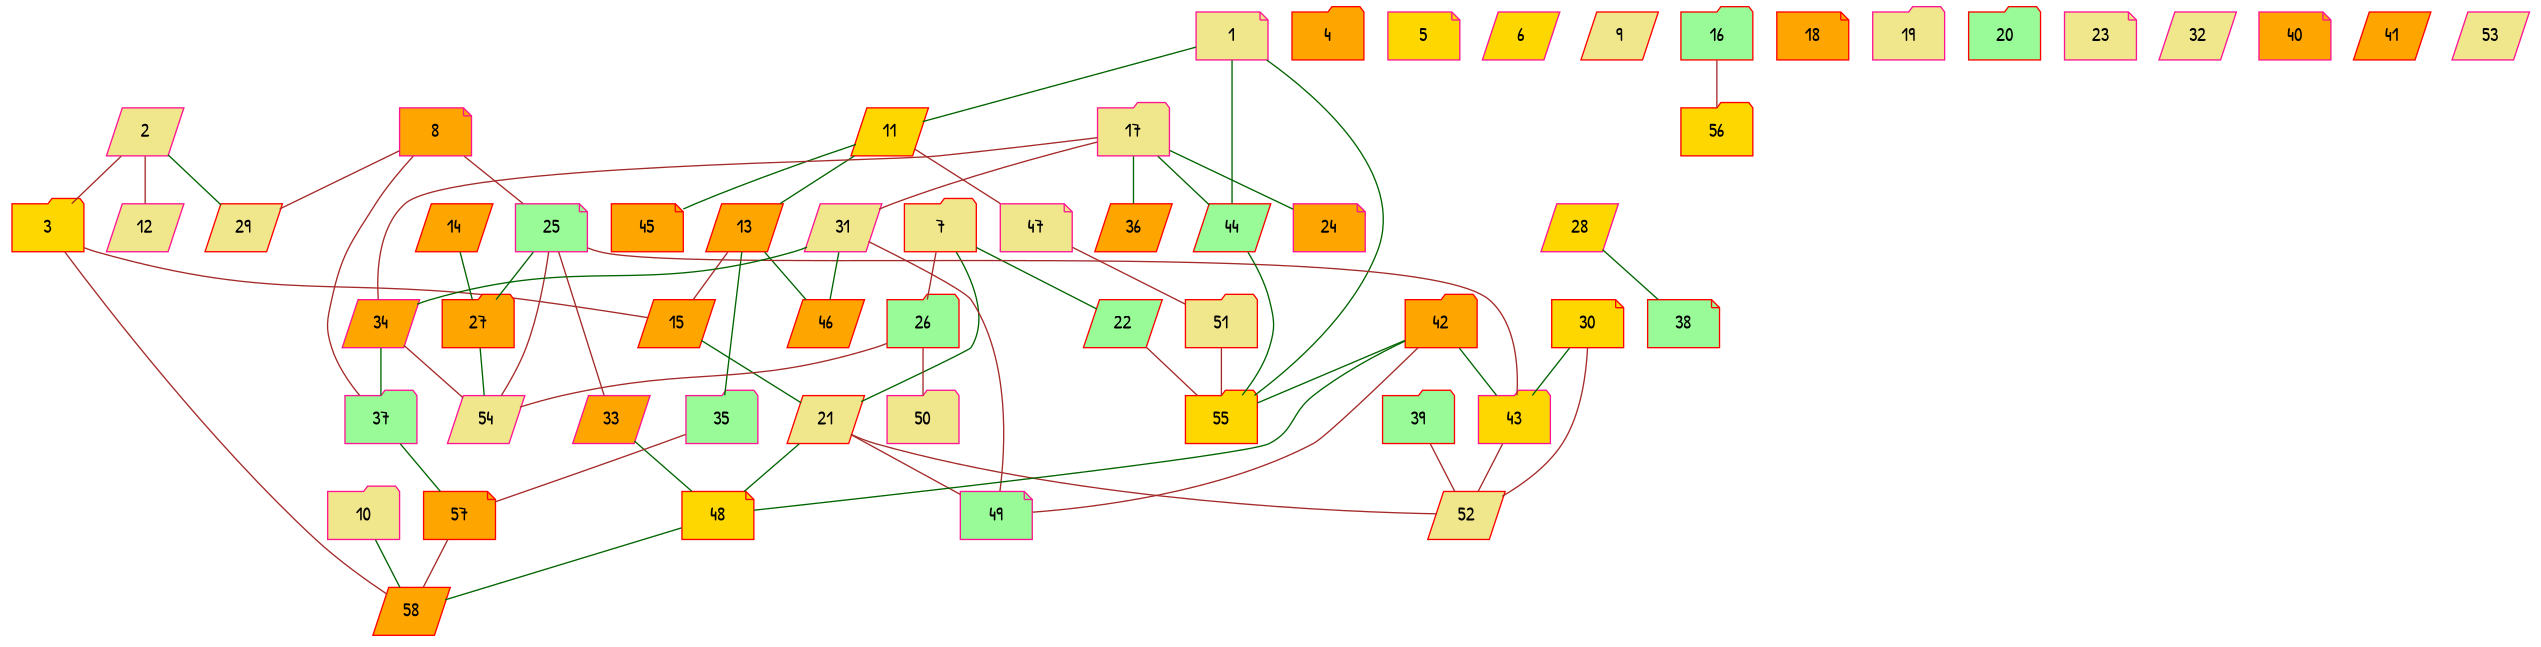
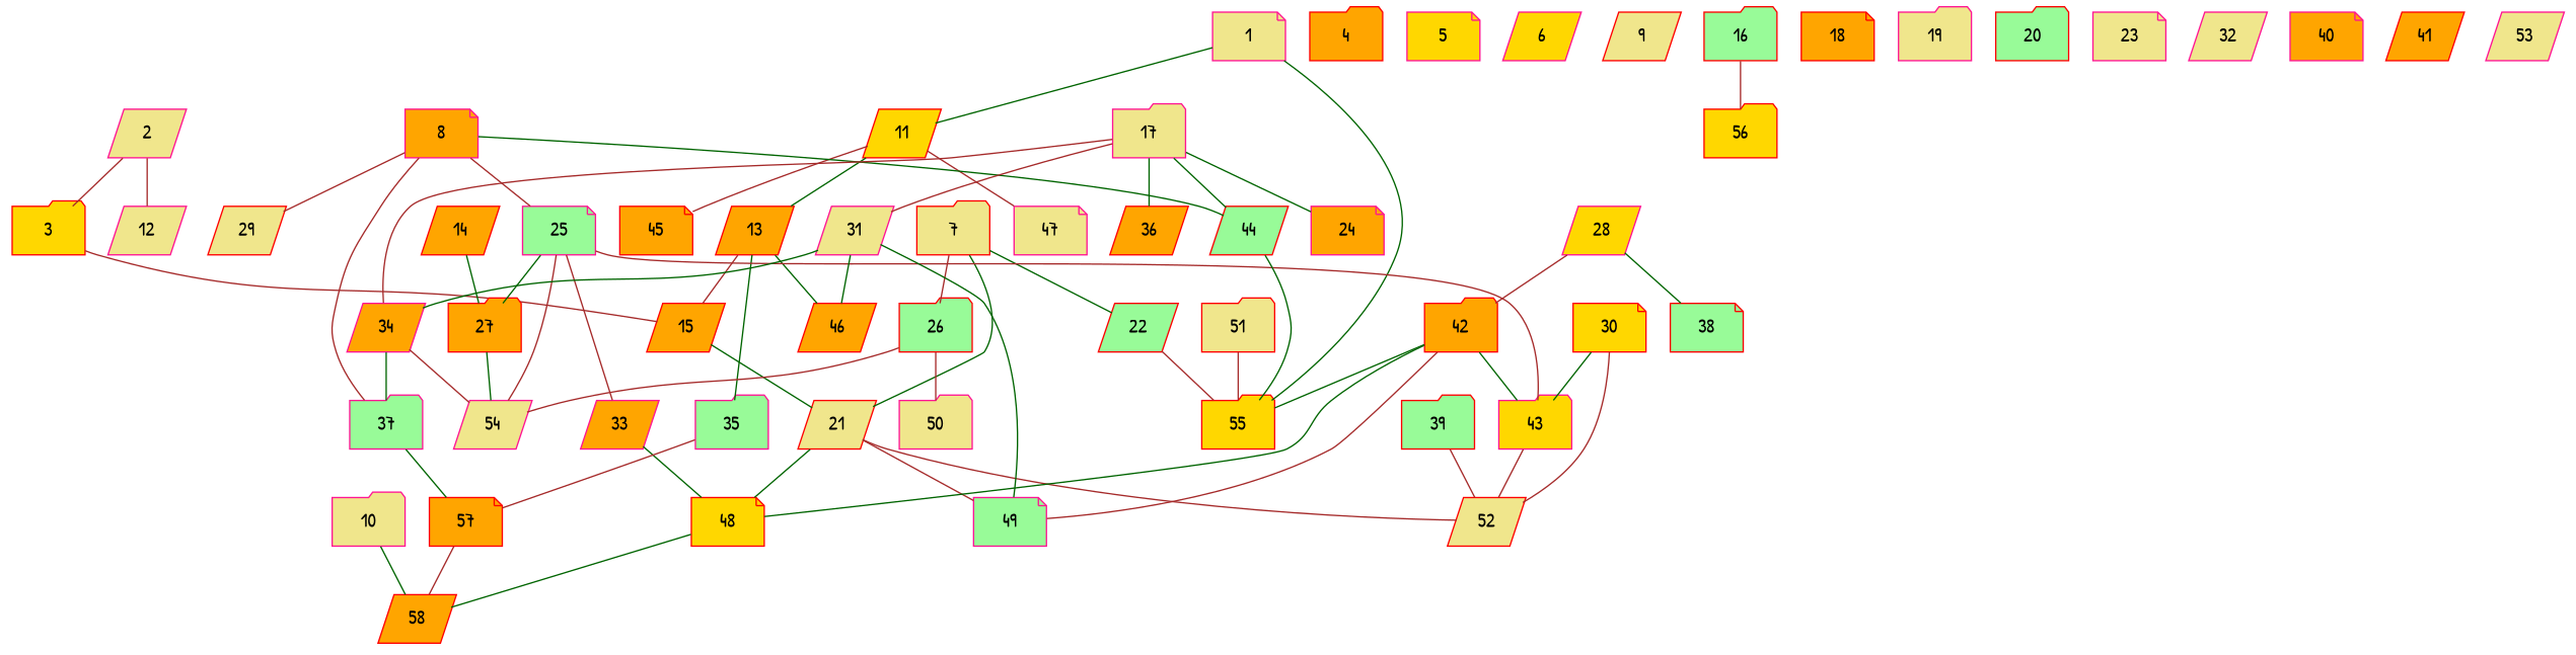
  graph {
    fontname="Patrick Hand"
    node [color=red fillcolor=khaki fontname="Patrick Hand" shape=parallelogram style=filled]
    edge [color=brown fontname="Patrick Hand"]
    1 [color=deeppink shape=note]
    11 [fillcolor=gold]
    55 [fillcolor=gold shape=folder]
    13 [fillcolor=orange]
    45 [fillcolor=orange shape=note]
    47 [color=deeppink shape=note]
    2 [color=deeppink]
    3 [fillcolor=gold shape=folder]
    12 [color=deeppink]
    29
    15 [fillcolor=orange]
    58 [fillcolor=orange]
    21
    4 [fillcolor=orange shape=folder]
    5 [color=deeppink fillcolor=gold shape=note]
    6 [color=deeppink fillcolor=gold]
    7 [shape=folder]
    22 [fillcolor=palegreen]
    26 [fillcolor=palegreen shape=folder]
    48 [fillcolor=gold shape=note]
    49 [color=deeppink fillcolor=palegreen shape=note]
    52
    54 [color=deeppink]
    50 [color=deeppink shape=folder]
    8 [color=deeppink fillcolor=orange shape=note]
    25 [color=deeppink fillcolor=palegreen shape=note]
    37 [color=deeppink fillcolor=palegreen shape=folder]
    44 [fillcolor=palegreen]
    27 [fillcolor=orange shape=folder]
    33 [color=deeppink fillcolor=orange]
    43 [color=deeppink fillcolor=gold shape=folder]
    57 [fillcolor=orange shape=note]
    9
    10 [color=deeppink shape=folder]
    35 [color=deeppink fillcolor=palegreen shape=folder]
    46 [fillcolor=orange]
    51 [shape=folder]
    14 [fillcolor=orange]
    16 [fillcolor=palegreen shape=folder]
    56 [fillcolor=gold shape=folder]
    17 [color=deeppink shape=folder]
    24 [color=deeppink fillcolor=orange shape=note]
    31 [color=deeppink]
    34 [color=deeppink fillcolor=orange]
    36 [fillcolor=orange]
    18 [fillcolor=orange shape=note]
    19 [color=deeppink shape=folder]
    20 [fillcolor=palegreen shape=folder]
    23 [color=deeppink shape=note]
    28 [color=deeppink fillcolor=gold]
    38 [fillcolor=palegreen shape=note]
    42 [fillcolor=orange shape=folder]
    30 [fillcolor=gold shape=note]
    32 [color=deeppink]
    39 [fillcolor=palegreen shape=folder]
    40 [color=deeppink fillcolor=orange shape=note]
    41 [fillcolor=orange]
    53 [color=deeppink]
    1 -- 11 [color=darkgreen]
    1 -- 55 [color=darkgreen]
    11 -- 13 [color=darkgreen]
-   11 -- 45 [color=darkgreen]
+   11 -- 45
    11 -- 47
    13 -- 15
    13 -- 35 [color=darkgreen]
    13 -- 46 [color=darkgreen]
-   47 -- 51
    2 -- 3
    2 -- 12
-   2 -- 29 [color=darkgreen]
    3 -- 15
-   3 -- 58
    15 -- 21 [color=darkgreen]
    21 -- 48 [color=darkgreen]
    21 -- 49
    21 -- 52
    7 -- 21 [color=darkgreen]
    7 -- 22 [color=darkgreen]
    7 -- 26
    22 -- 55
    26 -- 54
    26 -- 50
    48 -- 58 [color=darkgreen]
    8 -- 29
    8 -- 25
    8 -- 37
-   1 -- 44 [color=darkgreen]
+   8 -- 44 [color=darkgreen]
    25 -- 54
    25 -- 27 [color=darkgreen]
    25 -- 33
    25 -- 43
    37 -- 57 [color=darkgreen]
    44 -- 55 [color=darkgreen]
    27 -- 54 [color=darkgreen]
    33 -- 48 [color=darkgreen]
    43 -- 52
    57 -- 58
    10 -- 58 [color=darkgreen]
    35 -- 57
    51 -- 55
    14 -- 27 [color=darkgreen]
    16 -- 56
    17 -- 44 [color=darkgreen]
    17 -- 24 [color=darkgreen]
    17 -- 31
    17 -- 34
    17 -- 36 [color=darkgreen]
-   31 -- 49
+   31 -- 49 [color=darkgreen]
    31 -- 46 [color=darkgreen]
    31 -- 34 [color=darkgreen]
    34 -- 54
    34 -- 37 [color=darkgreen]
    28 -- 38 [color=darkgreen]
+   28 -- 42
    42 -- 55 [color=darkgreen]
    42 -- 48 [color=darkgreen]
    42 -- 49
    42 -- 43 [color=darkgreen]
    30 -- 52
    30 -- 43 [color=darkgreen]
    39 -- 52
  }
